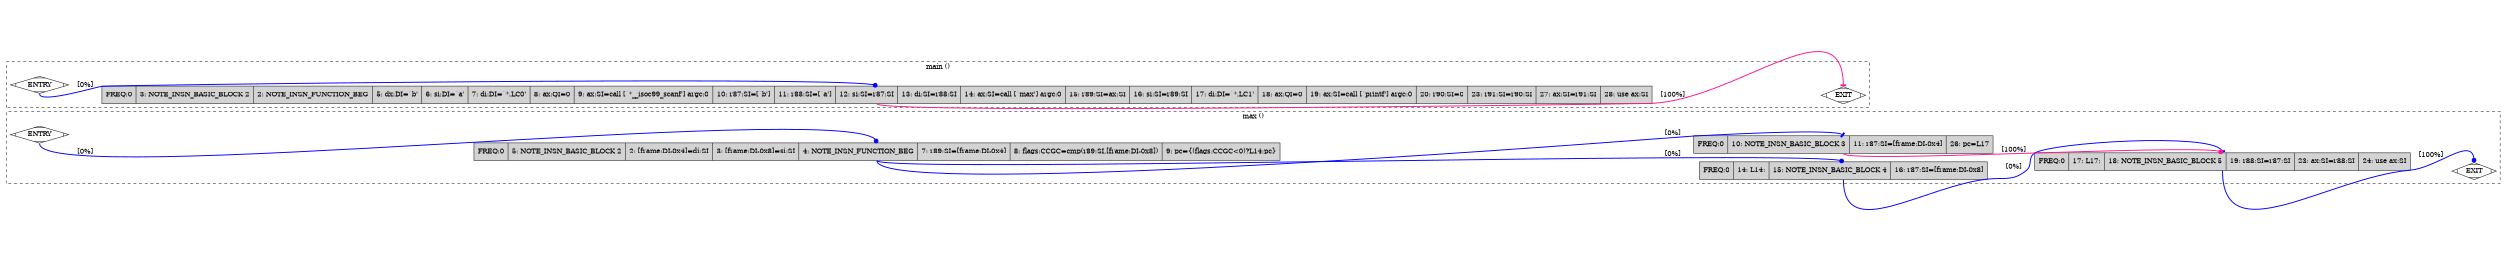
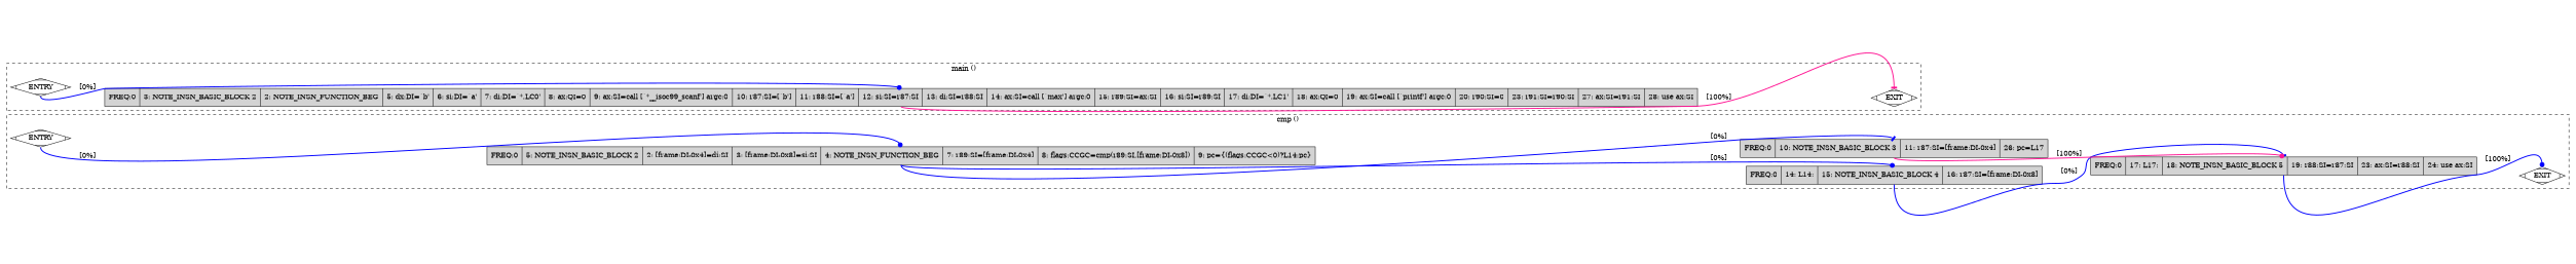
  digraph {
    rankdir=LR
    node [fillcolor=lightgrey shape=record style=filled]
    edge [color=blue constraint=true headport=n style="solid,bold" tailport=s weight=100 arrowhead=dot]
    n1 [fillcolor=white label=ENTRY shape=Mdiamond]
    n2 [label="{ FREQ:0 |\ \ \ \ 5:\ NOTE_INSN_BASIC_BLOCK\ 2\l|\ \ \ \ 2:\ [frame:DI-0x4]=di:SI\l|\ \ \ \ 3:\ [frame:DI-0x8]=si:SI\l|\ \ \ \ 4:\ NOTE_INSN_FUNCTION_BEG\l|\ \ \ \ 7:\ r89:SI=[frame:DI-0x4]\l|\ \ \ \ 8:\ flags:CCGC=cmp(r89:SI,[frame:DI-0x8])\l|\ \ \ \ 9:\ pc=\{(flags:CCGC\<0)?L14:pc\}\l}"]
    n3 [fillcolor=white label=EXIT shape=Mdiamond]
    n4 [label="{ FREQ:0 |\ \ \ 14:\ L14:\l|\ \ \ 15:\ NOTE_INSN_BASIC_BLOCK\ 4\l|\ \ \ 16:\ r87:SI=[frame:DI-0x8]\l}"]
    n5 [label="{ FREQ:0 |\ \ \ 10:\ NOTE_INSN_BASIC_BLOCK\ 3\l|\ \ \ 11:\ r87:SI=[frame:DI-0x4]\l|\ \ \ 26:\ pc=L17\l}"]
    n6 [label="{ FREQ:0 |\ \ \ 17:\ L17:\l|\ \ \ 18:\ NOTE_INSN_BASIC_BLOCK\ 5\l|\ \ \ 19:\ r88:SI=r87:SI\l|\ \ \ 23:\ ax:SI=r88:SI\l|\ \ \ 24:\ use\ ax:SI\l}"]
    n7 [fillcolor=white label=ENTRY shape=Mdiamond]
    n8 [label="{ FREQ:0 |\ \ \ \ 3:\ NOTE_INSN_BASIC_BLOCK\ 2\l|\ \ \ \ 2:\ NOTE_INSN_FUNCTION_BEG\l|\ \ \ \ 5:\ dx:DI=`b'\l|\ \ \ \ 6:\ si:DI=`a'\l|\ \ \ \ 7:\ di:DI=`*.LC0'\l|\ \ \ \ 8:\ ax:QI=0\l|\ \ \ \ 9:\ ax:SI=call\ [`*__isoc99_scanf']\ argc:0\l|\ \ \ 10:\ r87:SI=[`b']\l|\ \ \ 11:\ r88:SI=[`a']\l|\ \ \ 12:\ si:SI=r87:SI\l|\ \ \ 13:\ di:SI=r88:SI\l|\ \ \ 14:\ ax:SI=call\ [`max']\ argc:0\l|\ \ \ 15:\ r89:SI=ax:SI\l|\ \ \ 16:\ si:SI=r89:SI\l|\ \ \ 17:\ di:DI=`*.LC1'\l|\ \ \ 18:\ ax:QI=0\l|\ \ \ 19:\ ax:SI=call\ [`printf']\ argc:0\l|\ \ \ 20:\ r90:SI=0\l|\ \ \ 23:\ r91:SI=r90:SI\l|\ \ \ 27:\ ax:SI=r91:SI\l|\ \ \ 28:\ use\ ax:SI\l}"]
    n9 [fillcolor=white label=EXIT shape=Mdiamond]
    subgraph cluster_1 {
      color=black
-     label="max ()"
+     label="cmp ()"
      style=dashed
      n1
      n2
      n3
      n4
      n5
      n6
    }
    subgraph cluster_2 {
      color=black
      label="main ()"
      style=dashed
      n7
      n8
      n9
    }
    n1 -> n2 [label="[0%]"]
    n1 -> n3 [style=invis color="" weight="" arrowhead=""]
    n2 -> n4 [label="[0%]" weight=10]
    n2 -> n5 [label="[0%]" arrowhead=tee]
    n4 -> n6 [label="[0%]" arrowhead=tee]
    n5 -> n6 [color=deeppink label="[100%]" weight=10]
    n6 -> n3 [label="[100%]"]
    n7 -> n8 [label="[0%]"]
    n7 -> n9 [style=invis color="" weight="" arrowhead=""]
    n8 -> n9 [color=deeppink label="[100%]" arrowhead=tee]
  }
